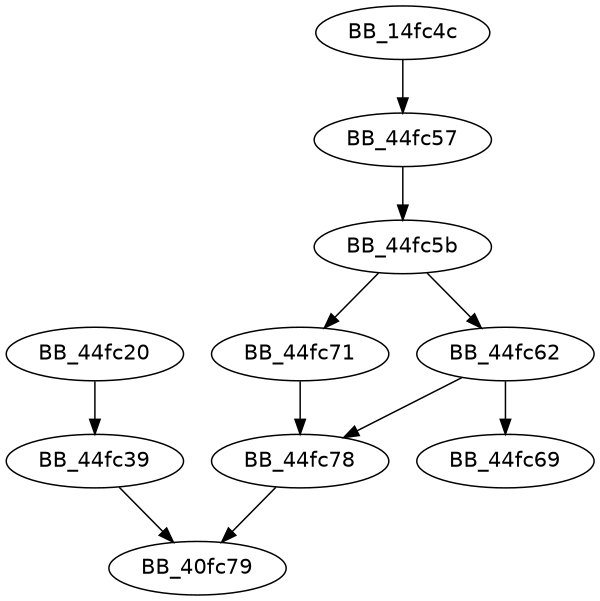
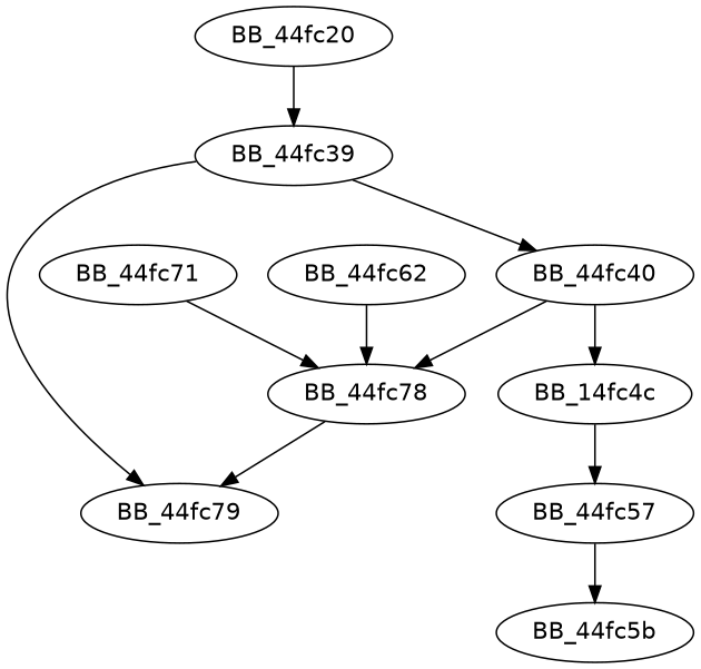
  digraph {
    fontname="DejaVu Sans"
    node [fontname="DejaVu Sans"]
    edge [fontname="DejaVu Sans"]
    BB_44fc20
    BB_44fc39
-   BB_44fc79 [label=BB_40fc79]
+   BB_44fc79
+   BB_44fc40
    n5 [label=BB_14fc4c]
    BB_44fc78
    n7 [label=BB_44fc57]
    BB_44fc5b
    BB_44fc62
    BB_44fc71
-   BB_44fc69
    BB_44fc20 -> BB_44fc39
    BB_44fc39 -> BB_44fc79
+   BB_44fc39 -> BB_44fc40
+   BB_44fc40 -> n5
+   BB_44fc40 -> BB_44fc78
    n5 -> n7
    BB_44fc78 -> BB_44fc79
    n7 -> BB_44fc5b
-   BB_44fc5b -> BB_44fc62
-   BB_44fc5b -> BB_44fc71
    BB_44fc62 -> BB_44fc78
-   BB_44fc62 -> BB_44fc69
    BB_44fc71 -> BB_44fc78
  }
